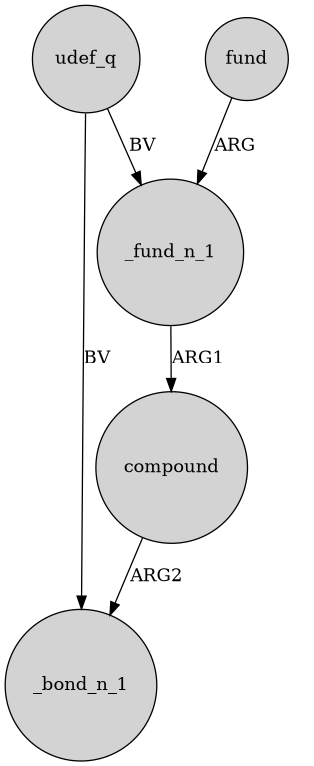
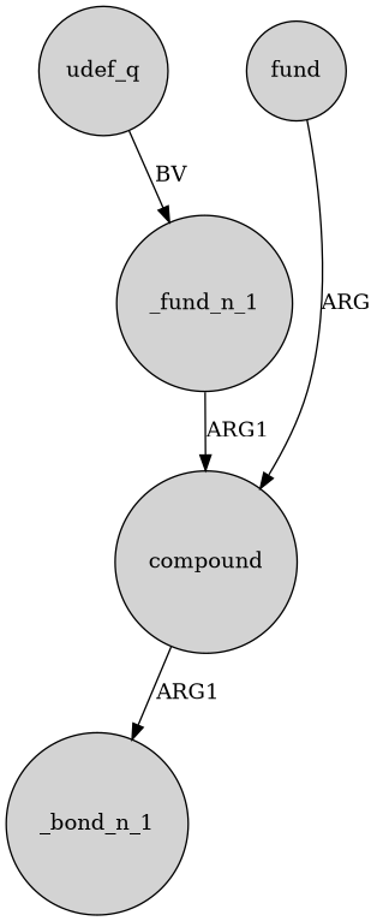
  digraph {
    node [shape=circle style=filled]
    compound
    _bond_n_1
    _fund_n_1
    udef_q
    n5 [label=fund]
-   compound -> _bond_n_1 [label=ARG2]
+   compound -> _bond_n_1 [label=ARG1]
    _fund_n_1 -> compound [label=ARG1]
-   udef_q -> _bond_n_1 [label=BV]
    udef_q -> _fund_n_1 [label=BV]
-   n5 -> _fund_n_1 [label=ARG]
+   n5 -> compound [label=ARG]
  }
